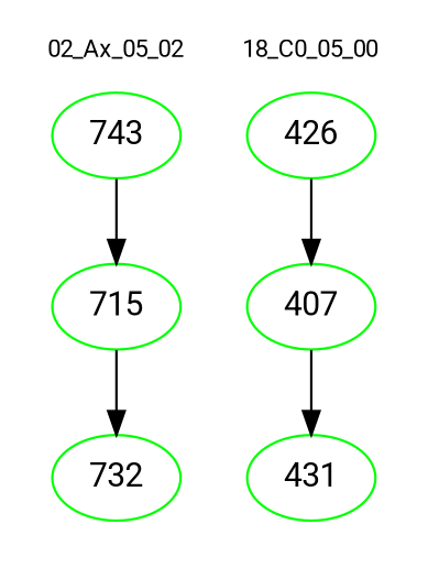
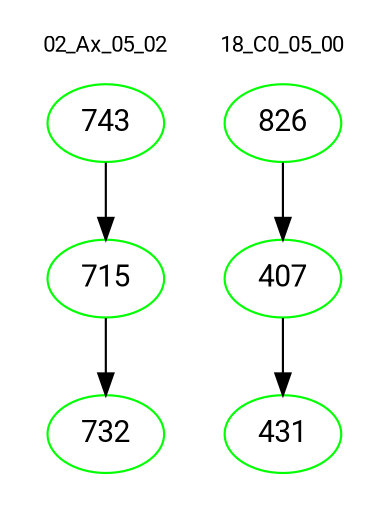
  digraph {
    fontname=Roboto
    node [color=green fontname=Roboto]
    edge [color=black fontname=Roboto]
    n1 [label=715]
    n2 [label=743]
    n3 [label=732]
    n4 [label=407]
    n5 [label=431]
-   n6 [label=426]
+   n6 [label=826]
    subgraph cluster_1 {
      color=white
      fontsize=10
      label="02_Ax_05_02"
      n1
      n2
      n3
    }
    subgraph cluster_2 {
      color=white
      fontsize=10
      label="18_C0_05_00"
      n4
      n5
      n6
    }
    n1 -> n3
    n2 -> n1
    n4 -> n5
    n6 -> n4
  }
